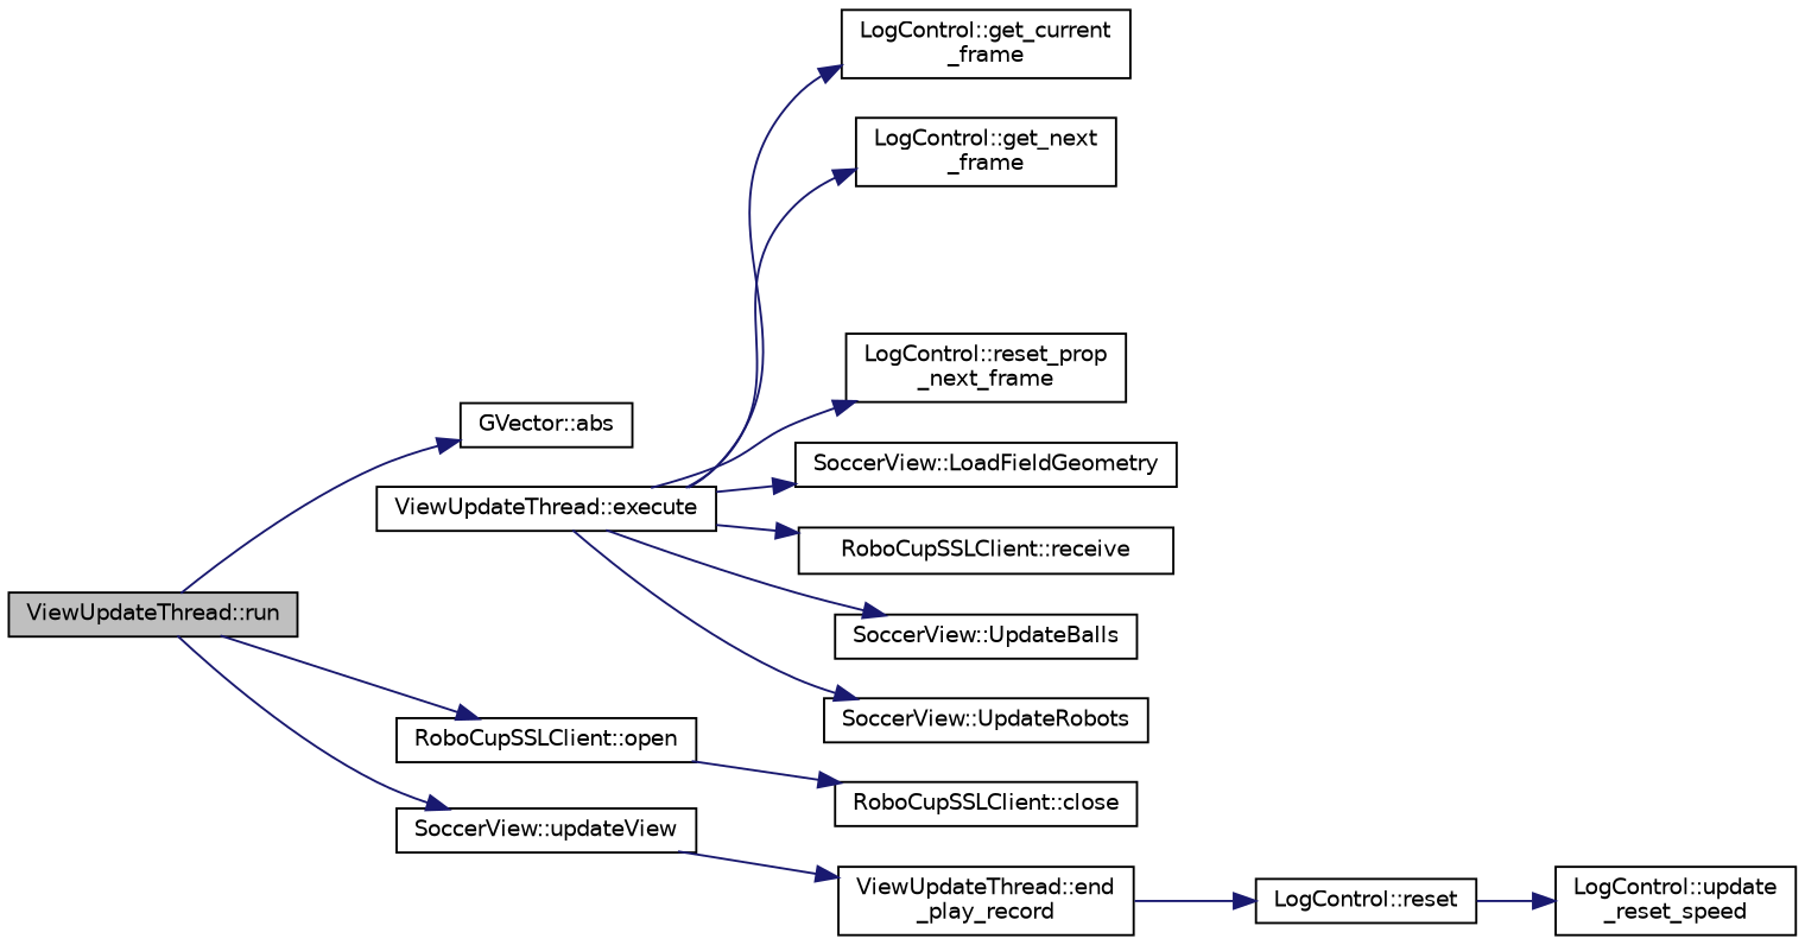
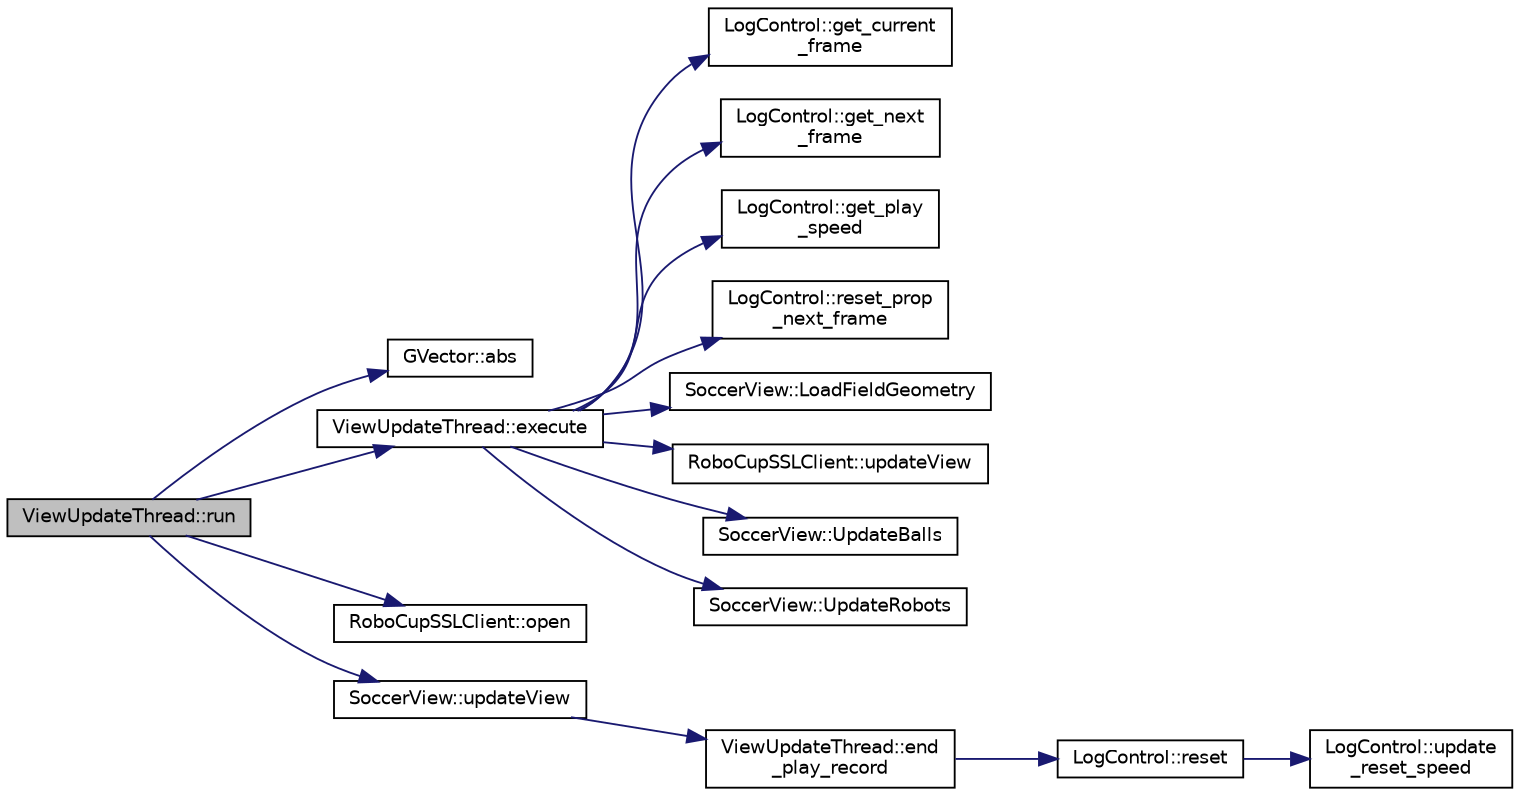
  digraph {
    rankdir=LR
    node [color=black fillcolor=white fontname=Helvetica fontsize=10 shape=record style=filled]
    edge [color=midnightblue fontname=Helvetica fontsize=10 labelfontname=Helvetica labelfontsize=10 style=solid]
    n1 [fillcolor=grey75 fontcolor=black height=0.2 label="ViewUpdateThread::run" width=0.4]
    n2 [height=0.2 label="GVector::abs" width=0.4]
    n3 [height=0.2 label="ViewUpdateThread::execute" width=0.4]
    n4 [height=0.2 label="RoboCupSSLClient::open" width=0.4]
    n5 [height=0.2 label="SoccerView::updateView" width=0.4]
    n6 [height=0.2 label="LogControl::get_current\l_frame" width=0.4]
    n7 [height=0.2 label="LogControl::get_next\l_frame" width=0.4]
+   n8 [height=0.2 label="LogControl::get_play\l_speed" width=0.4]
    n9 [height=0.2 label="LogControl::reset_prop\l_next_frame" width=0.4]
    n10 [height=0.2 label="SoccerView::LoadFieldGeometry" width=0.4]
-   n11 [height=0.2 label="RoboCupSSLClient::receive" width=0.4]
+   n11 [height=0.2 label="RoboCupSSLClient::updateView" width=0.4]
    n12 [height=0.2 label="SoccerView::UpdateBalls" width=0.4]
    n13 [height=0.2 label="SoccerView::UpdateRobots" width=0.4]
-   n14 [height=0.2 label="RoboCupSSLClient::close" width=0.4]
    n15 [height=0.2 label="ViewUpdateThread::end\l_play_record" width=0.4]
    n16 [height=0.2 label="LogControl::reset" width=0.4]
    n17 [height=0.2 label="LogControl::update\l_reset_speed" width=0.4]
    n1 -> n2
+   n1 -> n3
    n1 -> n4
    n1 -> n5
    n3 -> n6
    n3 -> n7
+   n3 -> n8
    n3 -> n9
    n3 -> n10
    n3 -> n11
    n3 -> n12
    n3 -> n13
-   n4 -> n14
    n5 -> n15
    n15 -> n16
    n16 -> n17
  }
